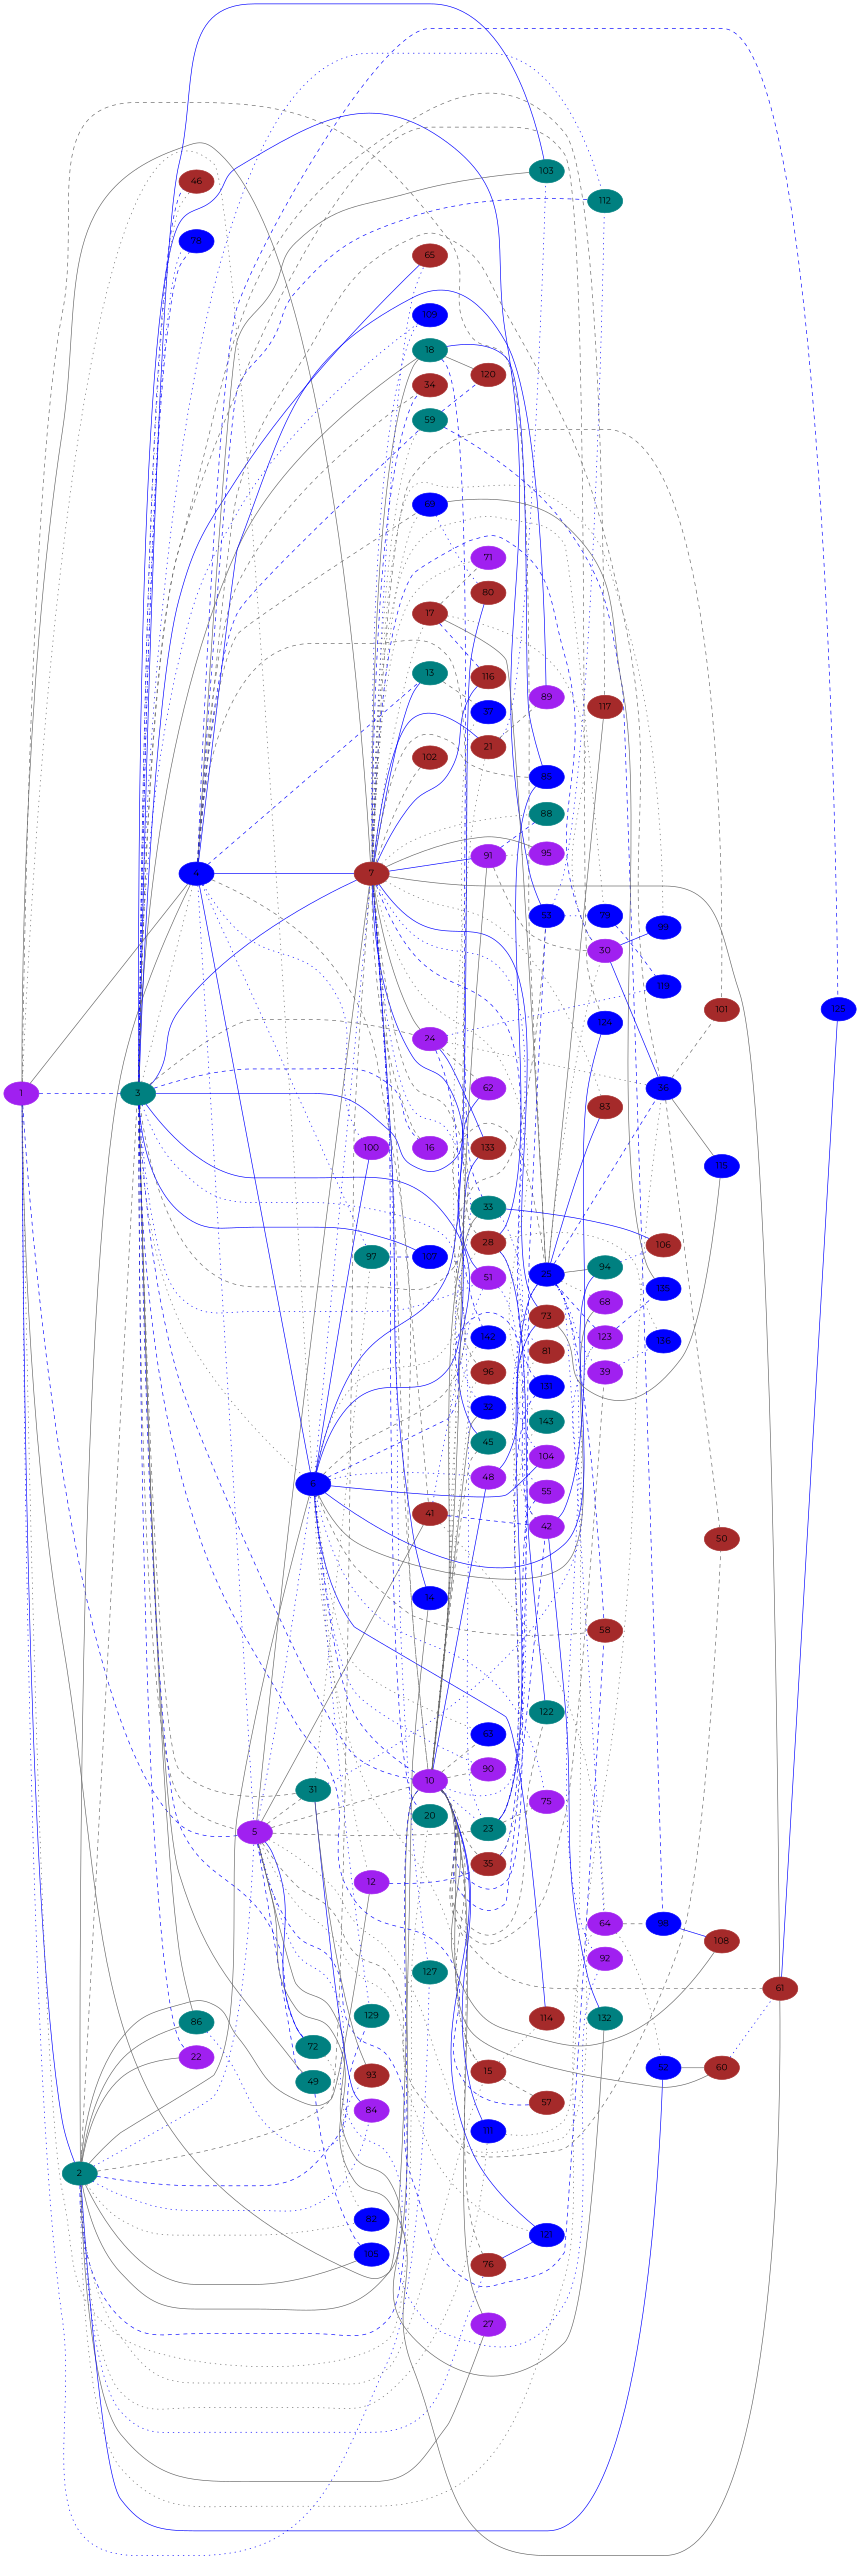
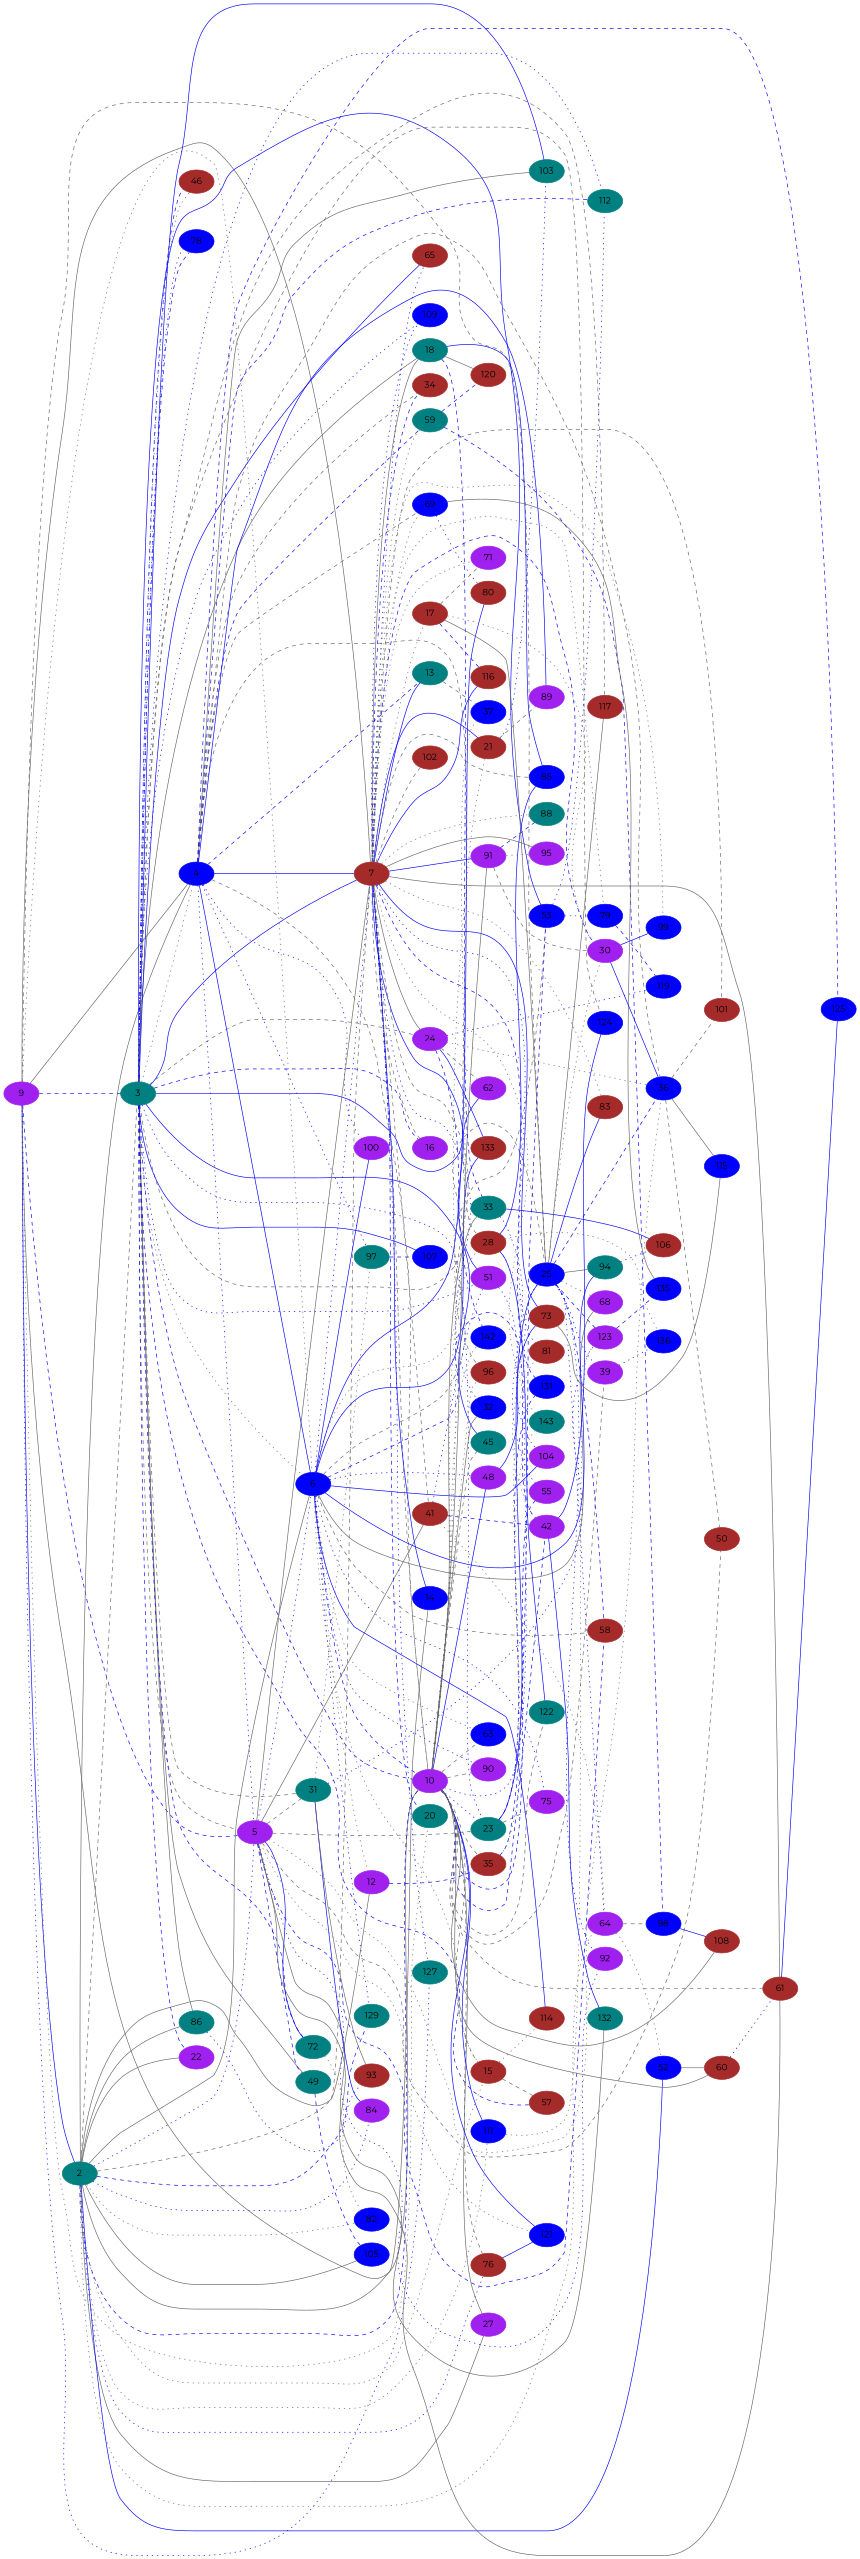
  graph {
    fontname=Montserrat
    rankdir=LR
    node [color=brown fontname=Montserrat style=filled]
    edge [color=blue fontname=Montserrat style=dashed]
-   1 [color=purple super="+56"]
+   1 [color=purple super="+56" label=9]
    2 [color=teal super="+113"]
    3 [color=teal super="+8"]
    4 [color=blue super="+26"]
    5 [color=purple super="+19"]
    6 [color=blue super="+130"]
    7 [super="+9"]
    10 [color=purple super="+146"]
    20 [color=teal]
    25 [color=blue super="+43"]
    127 [color=teal]
    12 [color=purple]
    14 [color=blue super="+64"]
    15 [super="+70"]
    22 [color=purple]
    27 [color=purple]
    n17 [color=purple label=64 super="+47"]
    52 [color=blue super="+126"]
    76
    82 [color=blue]
    84 [color=purple]
    86 [color=teal]
    105 [color=blue]
    111 [color=blue]
    129 [color=teal]
    16 [color=purple]
    18 [color=teal super="+110"]
    23 [color=teal super="+118"]
    24 [color=purple super="+54"]
    31 [color=teal super="+144"]
    45 [color=teal]
    46
    49 [color=teal]
    51 [color=purple super="+67"]
    53 [color=blue]
    57
    62 [color=purple]
    65
    72 [color=teal]
    78 [color=blue]
    103 [color=teal super="+140"]
    107 [color=blue]
    109 [color=blue]
    112 [color=teal super="+137"]
    117
    124 [color=blue]
    13 [color=teal super="+66"]
    28 [super="+74"]
    34 [super="+128"]
    36 [color=blue super="+77"]
    59 [color=teal super="+141"]
    69 [color=blue]
    89 [color=purple]
    97 [color=teal]
    100 [color=purple]
    125 [color=blue]
    41
    50
    58
    61 [super="+145"]
    92 [color=purple]
    121 [color=blue super="+134"]
    132 [color=teal]
    37 [color=blue]
    42 [color=purple super="+87"]
    48 [color=purple]
    63 [color=blue]
    68 [color=purple]
    75 [color=purple]
    80
    90 [color=purple]
    94 [color=teal]
    104 [color=purple]
    114
    133
    n76 [color=purple label=91 super="+40"]
    17 [super="+29"]
    21
    30 [color=purple super="+139"]
    32 [color=blue]
    71 [color=purple]
    73
    79 [color=blue]
    81
    83
    85 [color=blue]
    88 [color=teal]
    95 [color=purple]
    96
    99 [color=blue]
    101
    102
    116
    131 [color=blue]
    143 [color=teal]
    33 [color=teal]
    35 [super="+138"]
    39 [color=purple]
    55 [color=purple]
    60 [super="+91"]
    108
    122 [color=teal]
    142 [color=blue]
    123 [color=purple]
    98 [color=blue]
    93
    120
    119 [color=blue]
    136 [color=blue]
    115 [color=blue]
    135 [color=blue]
    106
    1 -- 2 [style=solid]
    1 -- 3 [weight=2]
    1 -- 4 [color=gray40 style=solid]
    1 -- 5
    1 -- 6 [color=gray40 style=dotted]
    1 -- 7 [color=gray40 style=solid weight=2]
    1 -- 10 [color=gray40 style=solid]
    1 -- 20 [color=gray40 style=dotted]
    1 -- 25 [color=gray40]
    1 -- 127 [style=dotted]
    2 -- 3 [color=gray40 weight=3]
    2 -- 4 [color=gray40 style=solid weight=2]
    2 -- 5 [style=dotted]
    2 -- 6 [color=gray40 style=solid]
    2 -- 7 [color=gray40 weight=2]
    2 -- 10
    2 -- 12 [color=gray40 style=solid]
    2 -- 14 [color=gray40 style=solid]
    2 -- 15 [color=gray40 style=dotted]
    2 -- 22 [color=gray40 style=solid]
    2 -- 27 [color=gray40 style=solid]
    2 -- n17 [color=gray40 style=dotted]
    2 -- 52 [style=solid weight=2]
    2 -- 76 [style=dotted]
    2 -- 82 [color=gray40 style=dotted]
    2 -- 84 [style=dotted]
    2 -- 86 [color=gray40 style=solid]
    2 -- 105 [color=gray40 style=solid]
    2 -- 111 [color=gray40 style=dotted]
    2 -- 129
    3 -- 4 [color=gray40 style=dotted weight=2]
    3 -- 5 [color=gray40 weight=2]
    3 -- 6 [color=gray40 style=dotted weight=2]
    3 -- 7 [style=solid weight=4]
    3 -- 10 [weight=2]
    3 -- 25 [color=gray40]
    3 -- 22
    3 -- 86 [color=gray40 style=solid]
    3 -- 16
    3 -- 18 [color=gray40 style=solid]
    3 -- 23 [style=dotted]
    3 -- 24 [color=gray40]
    3 -- 31 [color=gray40]
    3 -- 45 [style=solid]
    3 -- 46 [color=gray40 style=dotted]
    3 -- 46
    3 -- 49 [color=gray40 style=solid]
    3 -- 51 [style=dotted]
    3 -- 53 [style=solid]
    3 -- 57
    3 -- 62 [style=solid]
    3 -- 65 [style=solid]
    3 -- 72
    3 -- 78
    3 -- 78 [style=dotted]
    3 -- 103 [style=solid]
    3 -- 107 [style=solid]
    3 -- 109 [style=dotted]
    3 -- 112 [style=dotted]
    3 -- 117 [color=gray40]
    3 -- 124 [color=gray40]
    4 -- 5 [style=dotted]
    4 -- 6 [style=solid]
    4 -- 7 [style=solid weight=2]
    4 -- 10 [color=gray40]
    4 -- 103 [color=gray40 style=solid]
    4 -- 112
    4 -- 13 [weight=2]
    4 -- 28 [color=gray40]
    4 -- 34 [color=gray40]
    4 -- 36 [color=gray40]
    4 -- 59
    4 -- 69 [color=gray40]
    4 -- 89 [style=solid]
    4 -- 97 [style=dotted]
    4 -- 100 [style=dotted]
    4 -- 125
    5 -- 6 [style=dotted]
    5 -- 7 [color=gray40 style=solid weight=2]
-   5 -- 10 [color=gray40 weight=2]
    5 -- 23 [color=gray40]
    5 -- 31 [color=gray40]
    5 -- 49
    5 -- 72 [style=solid]
    5 -- 36 [color=gray40 style=dotted]
    5 -- 41 [color=gray40 style=solid]
    5 -- 50 [color=gray40]
    5 -- 58
    5 -- 61 [color=gray40 style=solid]
    5 -- 92 [style=dotted]
    5 -- 121 [color=gray40 style=dotted]
    5 -- 132 [color=gray40 style=solid]
    6 -- 7 [style=dotted weight=2]
    6 -- 10
    6 -- 12 [color=gray40 style=dotted]
    6 -- 15 [color=gray40 style=dotted]
    6 -- 129 [style=dotted]
    6 -- 53 [color=gray40]
    6 -- 100 [style=solid]
    6 -- 58 [color=gray40]
    6 -- 37 [color=gray40 style=dotted]
    6 -- 42
    6 -- 48 [style=dotted]
    6 -- 63 [color=gray40 style=dotted]
    6 -- 68 [color=gray40 style=solid]
    6 -- 75 [style=dotted]
    6 -- 80 [style=solid]
    6 -- 90 [style=dotted]
    6 -- 94 [style=solid]
    6 -- 104 [style=solid]
    6 -- 114 [style=solid]
    6 -- 133 [style=solid]
    7 -- 10 [color=gray40 weight=2]
    7 -- 20
    7 -- 127 [style=dotted]
    7 -- 14 [style=solid]
    7 -- 16 [color=gray40]
    7 -- 18 [color=gray40 style=solid]
    7 -- 24 [color=gray40 style=solid]
    7 -- 51 [style=solid]
    7 -- 65 [style=dotted]
    7 -- 109 [style=dotted]
    7 -- 13 [style=solid]
    7 -- 34 [weight=2]
    7 -- 59 [color=gray40 style=dotted weight=2]
    7 -- 69 [color=gray40 style=dotted]
    7 -- 41 [color=gray40]
    7 -- 61 [color=gray40 style=solid]
    7 -- n76 [style=solid]
    7 -- 17 [color=gray40 style=dotted weight=2]
    7 -- 21 [style=solid]
    7 -- 30
    7 -- 32 [style=dotted]
    7 -- 71 [color=gray40 style=dotted]
    7 -- 73 [style=solid]
    7 -- 79 [color=gray40 style=dotted]
    7 -- 81 [style=dotted]
    7 -- 83 [color=gray40 style=dotted]
    7 -- 85 [color=gray40]
    7 -- 88 [color=gray40 style=dotted]
    7 -- 95 [color=gray40 style=solid]
    7 -- 96 [color=gray40]
    7 -- 99 [color=gray40 style=dotted]
    7 -- 101 [color=gray40]
    7 -- 102 [color=gray40 weight=2]
    7 -- 116 [style=solid]
    7 -- 131
    7 -- 143 [color=gray40 style=dotted]
    10 -- 25 [style=dotted]
    10 -- 15 [color=gray40]
    10 -- 27 [color=gray40 style=solid]
    10 -- 76 [color=gray40]
    10 -- 111 [style=solid]
    10 -- 23 [style=dotted]
    10 -- 45 [color=gray40]
    10 -- 28 [color=gray40 style=dotted]
    10 -- 61 [color=gray40]
    10 -- 121 [style=solid]
    10 -- 42
    10 -- 48 [style=solid]
    10 -- 63 [color=gray40]
    10 -- 90 [color=gray40]
    10 -- n76 [color=gray40 style=solid]
    10 -- 21 [color=gray40 style=dotted]
    10 -- 32 [color=gray40 style=solid]
    10 -- 96 [color=gray40 style=dotted]
    10 -- 33 [color=gray40 style=solid]
    10 -- 35 [color=gray40]
    10 -- 39 [color=gray40]
    10 -- 55
    10 -- 60 [color=gray40 style=solid]
    10 -- 108 [color=gray40 style=solid]
    10 -- 122 [color=gray40]
    10 -- 142 [color=gray40 style=dotted]
    25 -- n17 [style=dotted]
    25 -- 117 [color=gray40 style=solid]
    25 -- 36
    25 -- 58
    25 -- 92 [style=dotted]
    25 -- 68 [color=gray40 style=dotted]
    25 -- 94 [color=gray40 style=solid]
    25 -- 30 [color=gray40 style=dotted]
    25 -- 83 [style=solid]
    25 -- 39 [style=dotted]
    25 -- 123
    12 -- 35
    15 -- 57 [color=gray40]
    15 -- 114 [color=gray40 style=dotted]
    n17 -- 52 [color=gray40 style=dotted]
    n17 -- 98 [color=gray40]
    52 -- 60 [color=gray40 style=solid]
    76 -- 121 [style=solid]
    86 -- 93 [style=dotted]
    111 -- 123 [color=gray40 style=dotted]
    18 -- 85 [style=solid]
    18 -- 33
    18 -- 120 [color=gray40 style=solid]
    23 -- 25 [style=solid]
    23 -- 75 [color=gray40]
    23 -- 81 [color=gray40 style=dotted]
    23 -- 131
    24 -- 62 [color=gray40]
    24 -- 36 [color=gray40 style=dotted]
    24 -- 133 [style=solid]
    24 -- 142
    24 -- 119 [style=dotted]
    31 -- 84 [style=solid]
    31 -- 97 [color=gray40 style=dotted]
    31 -- 123 [style=dotted]
    31 -- 93 [color=gray40 style=solid]
    49 -- 105
    51 -- 104 [style=dotted]
    53 -- 112 [style=dotted]
    53 -- 79 [style=dotted]
    72 -- 82 [color=gray40 style=dotted]
    13 -- 37 [color=gray40]
    28 -- 42 [color=gray40 style=dotted]
    28 -- 85 [style=solid]
    28 -- 122 [style=solid]
    28 -- 136 [color=gray40 style=dotted]
    36 -- 50 [color=gray40]
    36 -- 101 [color=gray40]
    36 -- 115 [color=gray40 style=solid]
    59 -- 98
    59 -- 120
    69 -- 80 [style=dotted]
    69 -- 135 [color=gray40 style=solid]
    97 -- 107
    41 -- n17 [color=gray40 style=dotted]
    41 -- 51 [style=dotted]
    41 -- 42
    61 -- 125 [style=solid]
    42 -- 124 [style=solid]
    42 -- 132 [style=solid]
    48 -- 73 [style=solid]
    94 -- 106 [style=dotted]
    n76 -- 30 [color=gray40]
    n76 -- 88
    n76 -- 95 [color=gray40 style=dotted]
    17 -- 25 [color=gray40 style=solid]
    17 -- 30 [color=gray40 style=dotted]
    17 -- 71 [color=gray40]
    17 -- 116
    21 -- 103 [style=dotted]
    21 -- 89 [color=gray40]
    30 -- 36 [style=solid]
    30 -- 99 [style=solid]
    73 -- 115 [color=gray40 style=solid]
    79 -- 119
    33 -- 55 [style=dotted]
    33 -- 106 [style=solid]
    35 -- 53
    35 -- 143 [color=gray40 style=dotted]
    39 -- 136 [style=dotted]
    60 -- 61 [style=dotted]
    123 -- 135
    98 -- 108 [style=solid]
  }
